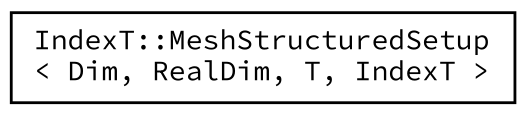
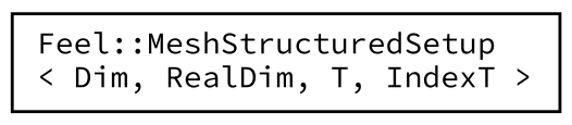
  digraph {
    rankdir=LR
    fontname="Source Code Pro"
-   n1 [color=black fillcolor=white fontname="Source Code Pro" fontsize=10 height=0.2 label="IndexT::MeshStructuredSetup\l\< Dim, RealDim, T, IndexT \>" shape=record style=filled width=0.4]
+   n1 [color=black fillcolor=white fontname="Source Code Pro" fontsize=10 height=0.2 label="Feel::MeshStructuredSetup\l\< Dim, RealDim, T, IndexT \>" shape=record style=filled width=0.4]
  }
